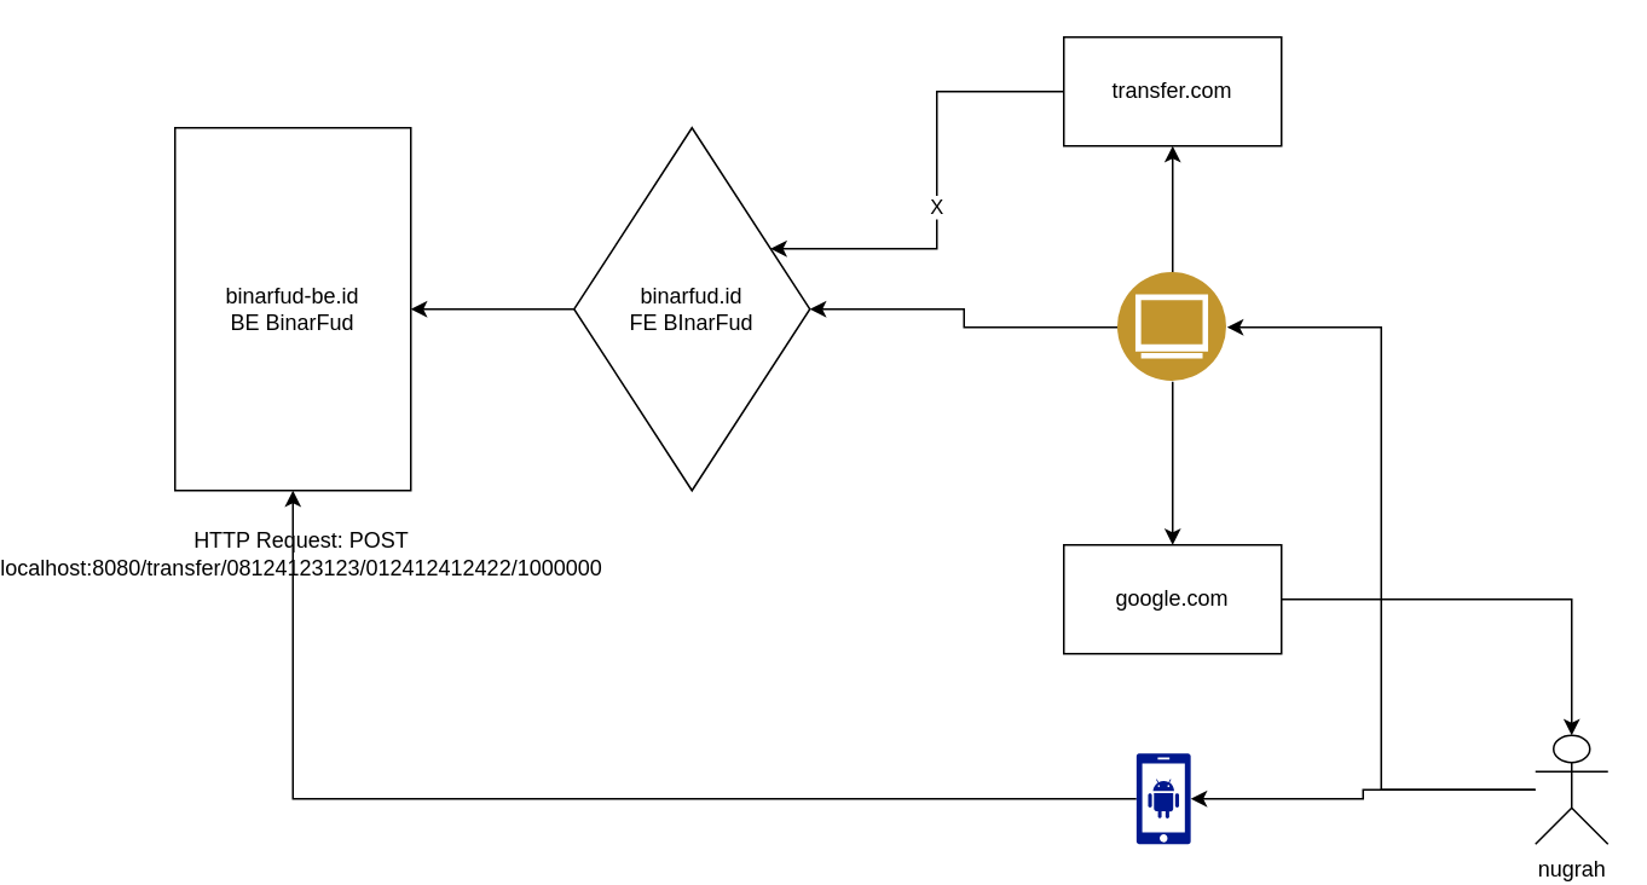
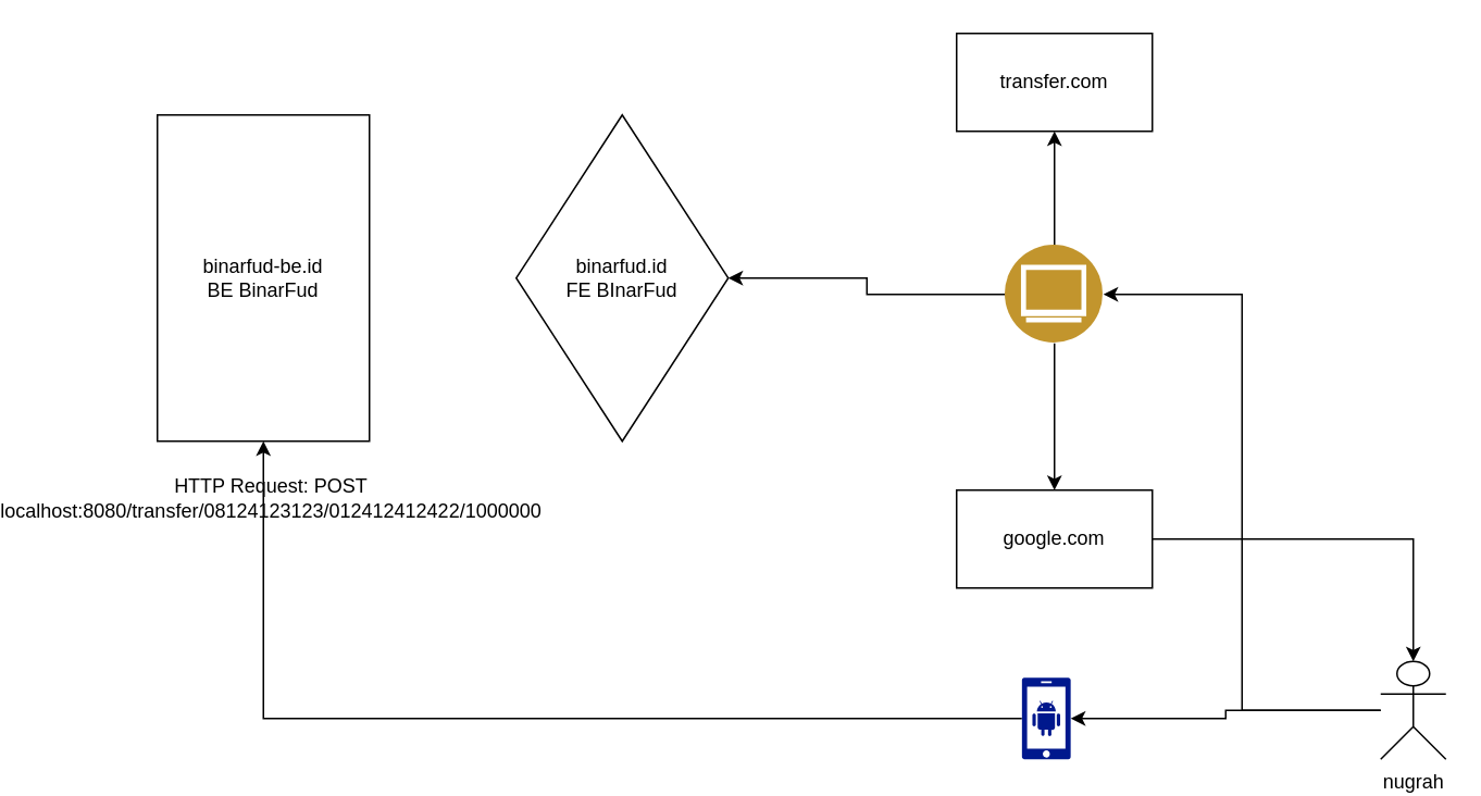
  <mxCell id="0" />
  <mxCell id="1" parent="0" />
  <mxCell id="2" value="binarfud-be.id&lt;br&gt;BE BinarFud" style="rounded=0;whiteSpace=wrap;html=1;" vertex="1" parent="1"><mxGeometry x="50" y="70" width="130" height="200" as="geometry" /></mxCell>
  <mxCell id="3" value="HTTP Request: POST&lt;br&gt;localhost:8080&lt;span style=&quot;background-color: initial;&quot;&gt;/transfer/08124123123/012412412422/1000000&lt;/span&gt;" style="text;html=1;align=center;verticalAlign=middle;whiteSpace=wrap;rounded=0;" vertex="1" parent="1"><mxGeometry x="20" y="290" width="200" height="30" as="geometry" /></mxCell>
- <mxCell id="4" style="edgeStyle=orthogonalEdgeStyle;rounded=0;orthogonalLoop=1;jettySize=auto;html=1;" edge="1" parent="1" source="5" target="2"><mxGeometry relative="1" as="geometry" /></mxCell>
  <mxCell id="5" value="binarfud.id&lt;div&gt;FE BInarFud&lt;/div&gt;" style="rhombus;whiteSpace=wrap;html=1;" vertex="1" parent="1"><mxGeometry x="270" y="70" width="130" height="200" as="geometry" /></mxCell>
  <mxCell id="6" value="" style="edgeStyle=orthogonalEdgeStyle;rounded=0;orthogonalLoop=1;jettySize=auto;html=1;" edge="1" parent="1" source="16" target="5"><mxGeometry relative="1" as="geometry" /></mxCell>
  <mxCell id="7" style="edgeStyle=orthogonalEdgeStyle;rounded=0;orthogonalLoop=1;jettySize=auto;html=1;exitX=0.5;exitY=0;exitDx=0;exitDy=0;" edge="1" parent="1" source="16" target="14"><mxGeometry relative="1" as="geometry" /></mxCell>
  <mxCell id="8" style="edgeStyle=orthogonalEdgeStyle;rounded=0;orthogonalLoop=1;jettySize=auto;html=1;entryX=1;entryY=0.5;entryDx=0;entryDy=0;" edge="1" parent="1" source="9" target="16"><mxGeometry relative="1" as="geometry" /></mxCell>
  <mxCell id="9" value="nugrah" style="shape=umlActor;verticalLabelPosition=bottom;verticalAlign=top;html=1;outlineConnect=0;" vertex="1" parent="1"><mxGeometry x="800" y="405" width="40" height="60" as="geometry" /></mxCell>
  <mxCell id="10" style="edgeStyle=orthogonalEdgeStyle;rounded=0;orthogonalLoop=1;jettySize=auto;html=1;" edge="1" parent="1" source="11" target="9"><mxGeometry relative="1" as="geometry" /></mxCell>
  <mxCell id="11" value="google.com" style="rounded=0;whiteSpace=wrap;html=1;" vertex="1" parent="1"><mxGeometry x="540" y="300" width="120" height="60" as="geometry" /></mxCell>
- <mxCell id="12" style="edgeStyle=orthogonalEdgeStyle;rounded=0;orthogonalLoop=1;jettySize=auto;html=1;entryX=1;entryY=0.25;entryDx=0;entryDy=0;" edge="1" parent="1" source="14" target="5"><mxGeometry relative="1" as="geometry" /></mxCell>
- <mxCell id="13" value="X" style="edgeLabel;html=1;align=center;verticalAlign=middle;resizable=0;points=[];" vertex="1" connectable="0" parent="12"><mxGeometry x="0.067" y="-1" relative="1" as="geometry"><mxPoint as="offset" /></mxGeometry></mxCell>
  <mxCell id="14" value="transfer.com" style="rounded=0;whiteSpace=wrap;html=1;" vertex="1" parent="1"><mxGeometry x="540" y="20" width="120" height="60" as="geometry" /></mxCell>
  <mxCell id="15" style="edgeStyle=orthogonalEdgeStyle;rounded=0;orthogonalLoop=1;jettySize=auto;html=1;" edge="1" parent="1" source="16" target="11"><mxGeometry relative="1" as="geometry" /></mxCell>
  <mxCell id="16" value="" style="image;aspect=fixed;perimeter=ellipsePerimeter;html=1;align=center;shadow=0;dashed=0;fontColor=#4277BB;labelBackgroundColor=default;fontSize=12;spacingTop=3;image=img/lib/ibm/users/browser.svg;" vertex="1" parent="1"><mxGeometry x="570" y="150" width="60" height="60" as="geometry" /></mxCell>
  <mxCell id="17" style="edgeStyle=orthogonalEdgeStyle;rounded=0;orthogonalLoop=1;jettySize=auto;html=1;exitX=0;exitY=0.5;exitDx=0;exitDy=0;exitPerimeter=0;" edge="1" parent="1" source="18" target="2"><mxGeometry relative="1" as="geometry" /></mxCell>
  <mxCell id="18" value="" style="sketch=0;aspect=fixed;pointerEvents=1;shadow=0;dashed=0;html=1;strokeColor=none;labelPosition=center;verticalLabelPosition=bottom;verticalAlign=top;align=center;fillColor=#00188D;shape=mxgraph.mscae.enterprise.android_phone" vertex="1" parent="1"><mxGeometry x="580" y="415" width="30" height="50" as="geometry" /></mxCell>
  <mxCell id="19" style="edgeStyle=orthogonalEdgeStyle;rounded=0;orthogonalLoop=1;jettySize=auto;html=1;entryX=1;entryY=0.5;entryDx=0;entryDy=0;entryPerimeter=0;" edge="1" parent="1" source="9" target="18"><mxGeometry relative="1" as="geometry" /></mxCell>
